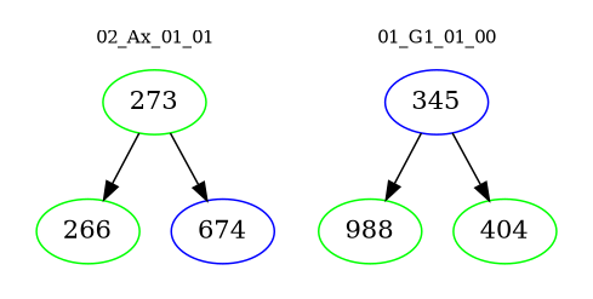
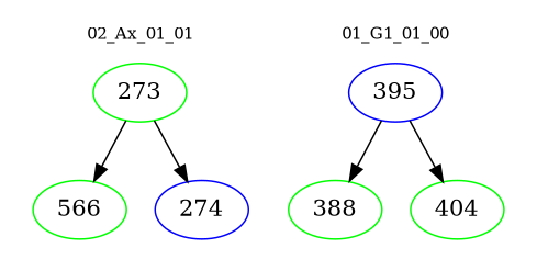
  digraph {
    node [color=green]
    edge [color=black]
    n1 [label=273]
-   n2 [label=266]
-   n3 [color=blue label=674]
-   n4 [color=blue label=345]
-   n5 [label=988]
+   n2 [label=566]
+   n3 [color=blue label=274]
+   n4 [color=blue label=395]
+   n5 [label=388]
    n6 [label=404]
    subgraph cluster_1 {
      color=white
      fontsize=10
      label="02_Ax_01_01"
      n1
      n2
      n3
    }
    subgraph cluster_2 {
      color=white
      fontsize=10
      label="01_G1_01_00"
      n4
      n5
      n6
    }
    n1 -> n2
    n1 -> n3
    n4 -> n5
    n4 -> n6
  }
